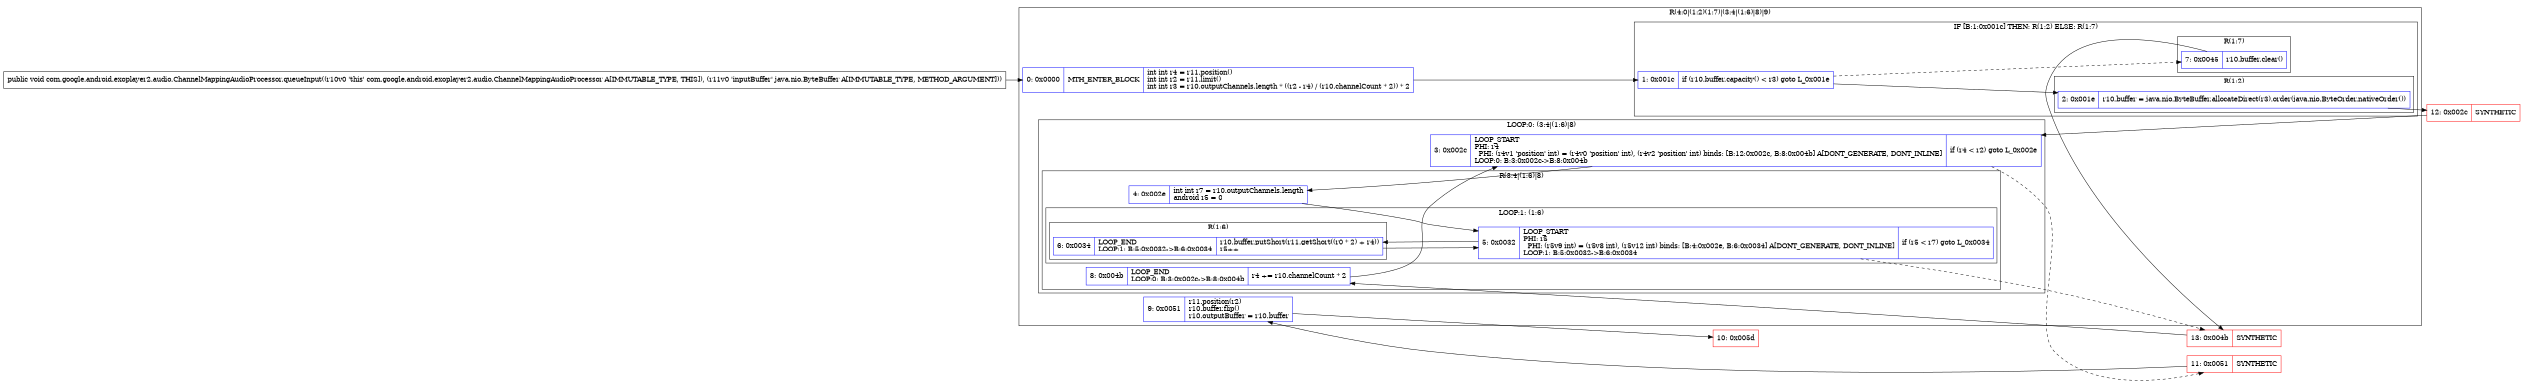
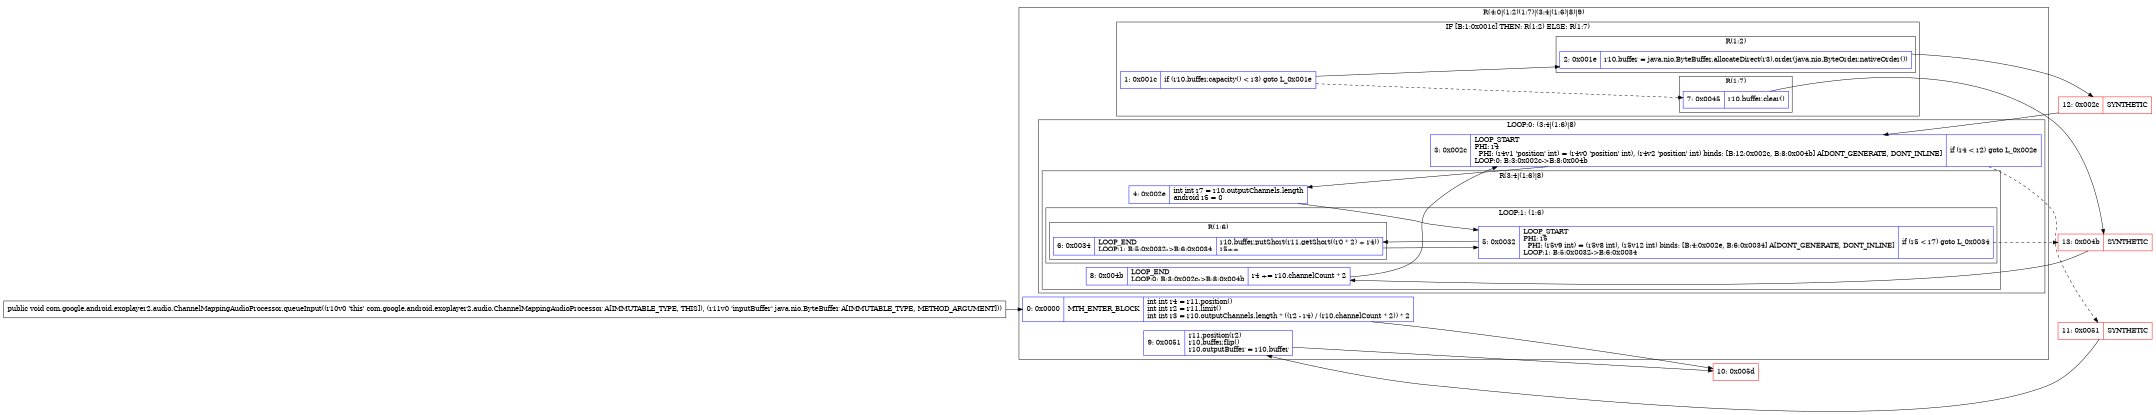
  digraph {
    fontname="DejaVu Serif"
    rankdir=LR
    node [color=blue fontname="DejaVu Serif" shape=record]
    edge [fontname="DejaVu Serif"]
    n1 [label="{2\:\ 0x001e|r10.buffer = java.nio.ByteBuffer.allocateDirect(r3).order(java.nio.ByteOrder.nativeOrder())\l}"]
    n2 [label="{7\:\ 0x0045|r10.buffer.clear()\l}"]
    n3 [label="{1\:\ 0x001c|if (r10.buffer.capacity() \< r3) goto L_0x001e\l}"]
    n4 [label="{6\:\ 0x0034|LOOP_END\lLOOP:1: B:5:0x0032\-\>B:6:0x0034\l|r10.buffer.putShort(r11.getShort((r0 * 2) + r4))\lr5++\l}"]
    n5 [label="{5\:\ 0x0032|LOOP_START\lPHI: r5 \l  PHI: (r5v9 int) = (r5v8 int), (r5v12 int) binds: [B:4:0x002e, B:6:0x0034] A[DONT_GENERATE, DONT_INLINE]\lLOOP:1: B:5:0x0032\-\>B:6:0x0034\l|if (r5 \< r7) goto L_0x0034\l}"]
    n6 [label="{4\:\ 0x002e|int int r7 = r10.outputChannels.length\landroid r5 = 0\l}"]
    n7 [label="{8\:\ 0x004b|LOOP_END\lLOOP:0: B:3:0x002c\-\>B:8:0x004b\l|r4 += r10.channelCount * 2\l}"]
    n8 [label="{3\:\ 0x002c|LOOP_START\lPHI: r4 \l  PHI: (r4v1 'position' int) = (r4v0 'position' int), (r4v2 'position' int) binds: [B:12:0x002c, B:8:0x004b] A[DONT_GENERATE, DONT_INLINE]\lLOOP:0: B:3:0x002c\-\>B:8:0x004b\l|if (r4 \< r2) goto L_0x002e\l}"]
    n9 [label="{0\:\ 0x0000|MTH_ENTER_BLOCK\l|int int r4 = r11.position()\lint int r2 = r11.limit()\lint int r3 = r10.outputChannels.length * ((r2 \- r4) \/ (r10.channelCount * 2)) * 2\l}"]
    n10 [label="{9\:\ 0x0051|r11.position(r2)\lr10.buffer.flip()\lr10.outputBuffer = r10.buffer\l}"]
    n11 [color=red label="{12\:\ 0x002c|SYNTHETIC\l}"]
    n12 [color=red label="{13\:\ 0x004b|SYNTHETIC\l}"]
    n13 [color=red label="{11\:\ 0x0051|SYNTHETIC\l}"]
    n14 [color=red label="{10\:\ 0x005d}"]
    n15 [label="{public void com.google.android.exoplayer2.audio.ChannelMappingAudioProcessor.queueInput((r10v0 'this' com.google.android.exoplayer2.audio.ChannelMappingAudioProcessor A[IMMUTABLE_TYPE, THIS]), (r11v0 'inputBuffer' java.nio.ByteBuffer A[IMMUTABLE_TYPE, METHOD_ARGUMENT])) }" color=""]
    subgraph cluster_1 {
      label="R(4:0|(1:2)(1:7)|(3:4|(1:6)|8)|9)"
      n9
      n10
      subgraph cluster_2 {
        label="IF [B:1:0x001c] THEN: R(1:2) ELSE: R(1:7)"
        n3
        subgraph cluster_3 {
          label="R(1:2)"
          n1
        }
        subgraph cluster_4 {
          label="R(1:7)"
          n2
        }
      }
      subgraph cluster_5 {
        label="LOOP:0: (3:4|(1:6)|8)"
        n8
        subgraph cluster_6 {
          label="R(3:4|(1:6)|8)"
          n6
          n7
          subgraph cluster_7 {
            label="LOOP:1: (1:6)"
            n5
            subgraph cluster_8 {
              label="R(1:6)"
              n4
            }
          }
        }
      }
    }
    n1 -> n11
    n2 -> n12
    n3 -> n1
    n3 -> n2 [style=dashed]
    n4 -> n5
    n5 -> n4
    n5 -> n12 [style=dashed]
    n6 -> n5
    n7 -> n8
    n8 -> n6
    n8 -> n13 [style=dashed]
-   n9 -> n3
+   n9 -> n14
    n10 -> n14
    n11 -> n8
    n12 -> n7
    n13 -> n10
    n15 -> n9
  }
